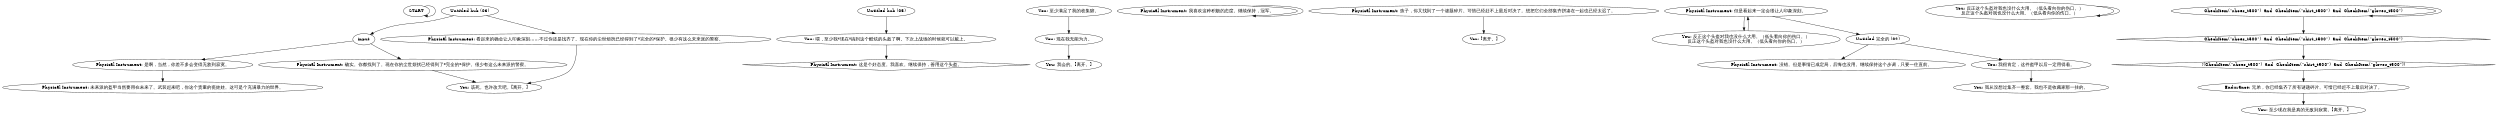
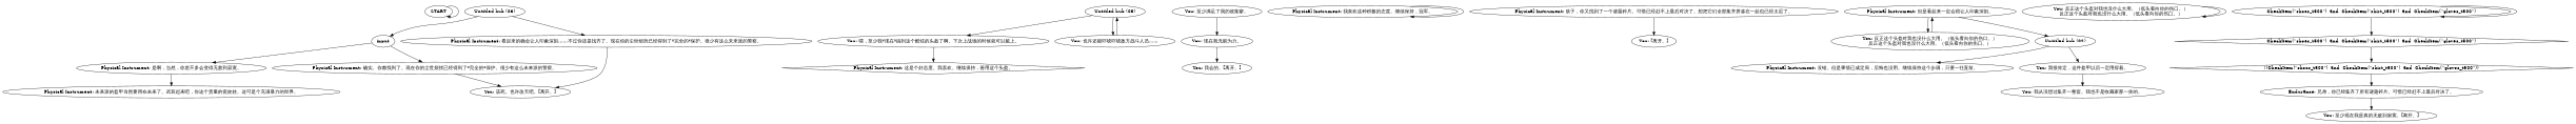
  digraph {
    n1 [label=START]
    n2 [label=input]
    n3 [label="Physical Instrument: 确实。你都找到了。现在你的尘世烦扰已经得到了*完全的*保护。很少有这么未来派的警察。"]
    n4 [label="Physical Instrument: 是啊，当然，你差不多会变得无敌到寂寞。"]
    n5 [label="You: 该死。也许改天吧。[离开。]"]
    n6 [label="You: 喂，至少我*现在*搞到这个酷炫的头盔了啊。下次上战场的时候就可以戴上。"]
    n7 [label="Physical Instrument: 这是个好态度。我喜欢。继续保持，善用这个头盔。" shape=diamond]
    n8 [label="You: 我会的。[离开。]"]
    n9 [label="Physical Instrument: 我喜欢这种积极的态度。继续保持，冠军。"]
    n10 [label="You: [离开。]"]
    n11 [label="Untitled hub (03)"]
    n12 [label="Physical Instrument: 看起来的确会让人印象深刻……不过你还是找齐了。现在你的尘世烦扰已经得到了*完全的*保护。很少有这么未来派的警察。"]
    n13 [label="You: 至少满足了我的收集癖。"]
    n14 [label="You: 现在我无能为力。"]
    n15 [label="Physical Instrument: 未来派的盔甲当然要用在未来了。武装起来吧，你这个贵重的瓷娃娃。这可是个充满暴力的世界。"]
    n16 [label="You: 我从没想过集齐一整套。我也不是收藏家那一挂的。"]
    n17 [label="Untitled hub (05)"]
+   n18 [label="You: 也许还能吓唬吓唬敌方战斗人员……"]
    n19 [label="Physical Instrument: 没错。但是事情已成定局，后悔也没用。继续保持这个步调，只要一往直前。"]
    n20 [label="You: 反正这个头盔对我也没什么大用。（低头看向你的伤口。）\n反正这个头盔对我也没什么大用。（低头看向你的伤口。）"]
    n21 [label="You: 反正这个头盔对我也没什么大用。（低头看向你的伤口。）\n反正这个头盔对我也没什么大用。（低头看向你的伤口。）"]
    n22 [label="Physical Instrument: 但是看起来一定会很让人印象深刻。"]
-   n23 [label="Untitled 完全的 (02)"]
+   n23 [label="Untitled hub (02)"]
    n24 [label="You: 至少现在我是真的无敌到寂寞。[离开。]"]
    n25 [label="You: 我很肯定，这件盔甲以后一定用得着。"]
    n26 [label="CheckItem(\"shoes_t500\")  and  CheckItem(\"shirt_t500\")  and  CheckItem(\"gloves_t500\")"]
    n27 [label="CheckItem(\"shoes_t500\")  and  CheckItem(\"shirt_t500\")  and  CheckItem(\"gloves_t500\")" shape=diamond]
    n28 [label="!(CheckItem(\"shoes_t500\")  and  CheckItem(\"shirt_t500\")  and  CheckItem(\"gloves_t500\"))" shape=diamond]
    n29 [label="Endurance: 兄弟，你已经集齐了所有谜题碎片。可惜已经赶不上最后对决了。"]
    n30 [label="Physical Instrument: 孩子，你又找到了一个谜题碎片。可惜已经赶不上最后对决了。想把它们全部集齐拼凑在一起也已经太迟了。"]
    n1 -> n1
    n2 -> n3
    n2 -> n4
    n3 -> n5
    n4 -> n15
    n6 -> n7
    n9 -> n9
    n11 -> n2
    n11 -> n12
    n12 -> n5
    n13 -> n14
    n14 -> n8
    n17 -> n6
+   n17 -> n18
+   n18 -> n17
    n20 -> n20
    n21 -> n22
    n22 -> n21
    n22 -> n23
    n23 -> n19
    n23 -> n25
    n25 -> n16
    n26 -> n26
    n26 -> n27
    n27 -> n28
    n28 -> n29
    n29 -> n24
    n30 -> n10
  }
